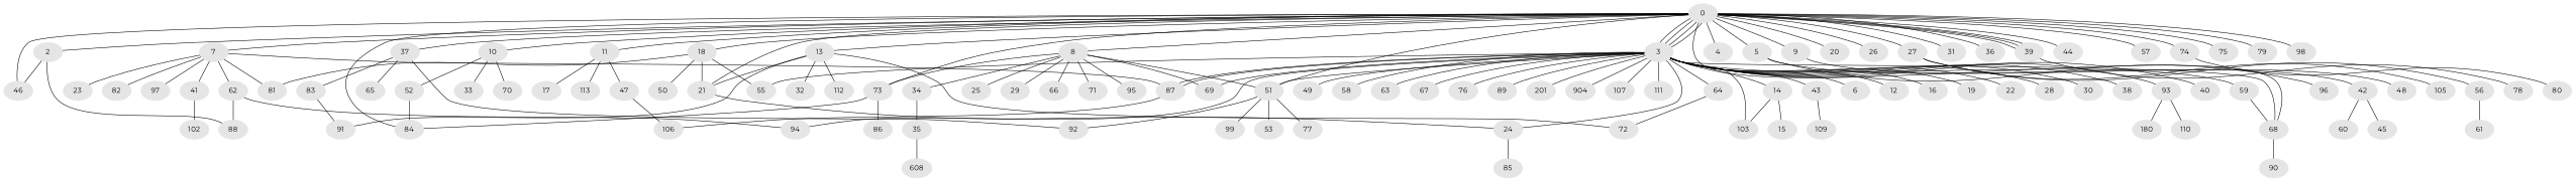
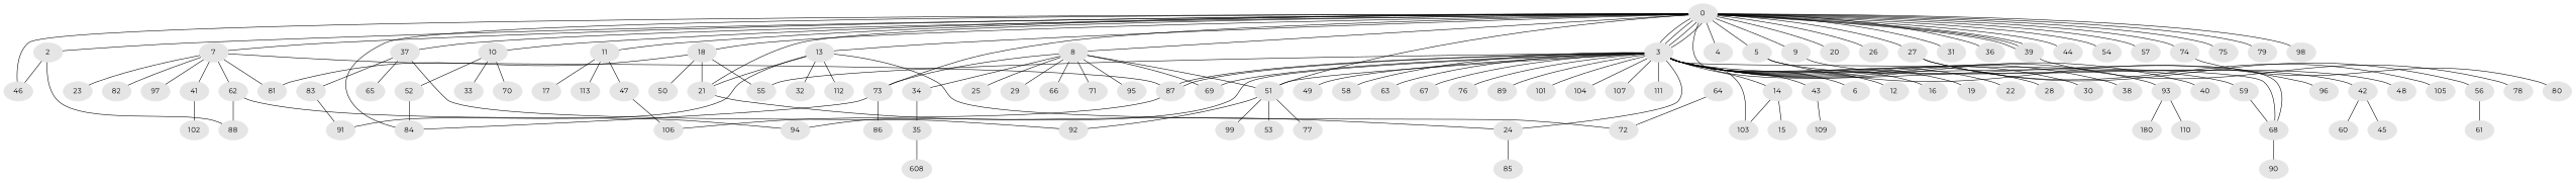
  graph {
    fontname=Montserrat
    node [color=gray90 fontname=Montserrat style=filled]
    edge [fontname=Montserrat]
    n1 [label=0]
    2
    3
    4
    5
    7
    8
    9
    10
    11
    13
    18
    20
    21
    26
    27
    31
    36
    37
    39
    44
    46
    51
+   54
    57
    68
    73
    74
    75
    79
    84
    98
    88
    6
    12
    14
    16
    19
    22
    24
    28
    30
    38
    40
    43
    49
    55
    58
    59
    63
    64
    67
    69
    76
    87
    89
    93
    94
-   101 [label=201]
+   101
    103
-   104 [label=904]
+   104
    107
    111
    42
    96
    23
    41
    62
    81
    82
    97
    25
    29
    34
    66
    71
    95
    48
    33
    52
    70
    17
    47
    113
    32
    72
    91
    112
    50
    56
    105
    65
    83
    92
    78
    53
    77
    99
    90
    86
    80
    15
    85
    109
    106
    n106 [label=180]
    110
    45
    60
    102
    35
    61
    n113 [label=608]
    n1 -- 2
    n1 -- 3
    n1 -- 3
    n1 -- 3
    n1 -- 3
    n1 -- 4
    n1 -- 5
    n1 -- 7
    n1 -- 8
    n1 -- 9
    n1 -- 10
    n1 -- 11
    n1 -- 13
    n1 -- 18
    n1 -- 20
    n1 -- 21
    n1 -- 26
    n1 -- 27
    n1 -- 31
    n1 -- 36
    n1 -- 37
    n1 -- 39
    n1 -- 39
    n1 -- 39
    n1 -- 44
    n1 -- 46
    n1 -- 51
+   n1 -- 54
    n1 -- 57
    n1 -- 68
    n1 -- 73
    n1 -- 74
    n1 -- 75
    n1 -- 79
    n1 -- 84
    n1 -- 98
    2 -- 46
    2 -- 88
    3 -- 51
    3 -- 68
    3 -- 6
    3 -- 12
    3 -- 14
    3 -- 16
    3 -- 19
    3 -- 22
    3 -- 24
    3 -- 28
    3 -- 30
    3 -- 38
    3 -- 40
    3 -- 43
    3 -- 49
    3 -- 55
    3 -- 58
    3 -- 59
    3 -- 63
-   3 -- 64
    3 -- 67
    3 -- 69
    3 -- 76
    3 -- 87
    3 -- 87
    3 -- 89
    3 -- 93
    3 -- 94
    3 -- 101
    3 -- 103
    3 -- 104
    3 -- 107
    3 -- 111
    5 -- 42
    5 -- 96
    7 -- 87
    7 -- 23
    7 -- 41
    7 -- 62
    7 -- 81
    7 -- 82
    7 -- 97
    8 -- 51
    8 -- 73
    8 -- 69
    8 -- 25
    8 -- 29
    8 -- 34
    8 -- 66
    8 -- 71
    8 -- 95
    9 -- 48
    10 -- 33
    10 -- 52
    10 -- 70
    11 -- 17
    11 -- 47
    11 -- 113
    13 -- 21
    13 -- 32
    13 -- 72
    13 -- 91
    13 -- 112
    18 -- 21
    18 -- 55
    18 -- 81
    18 -- 50
    21 -- 24
    27 -- 56
    27 -- 105
    37 -- 65
    37 -- 83
    37 -- 92
    39 -- 78
    51 -- 92
    51 -- 53
    51 -- 77
    51 -- 99
    68 -- 90
    73 -- 84
    73 -- 86
    74 -- 80
    14 -- 103
    14 -- 15
    24 -- 85
    43 -- 109
    59 -- 68
    64 -- 72
    87 -- 106
    93 -- n106
    93 -- 110
    42 -- 45
    42 -- 60
    41 -- 102
    62 -- 88
    62 -- 94
    34 -- 35
    52 -- 84
    47 -- 106
    56 -- 61
    83 -- 91
    35 -- n113
  }
